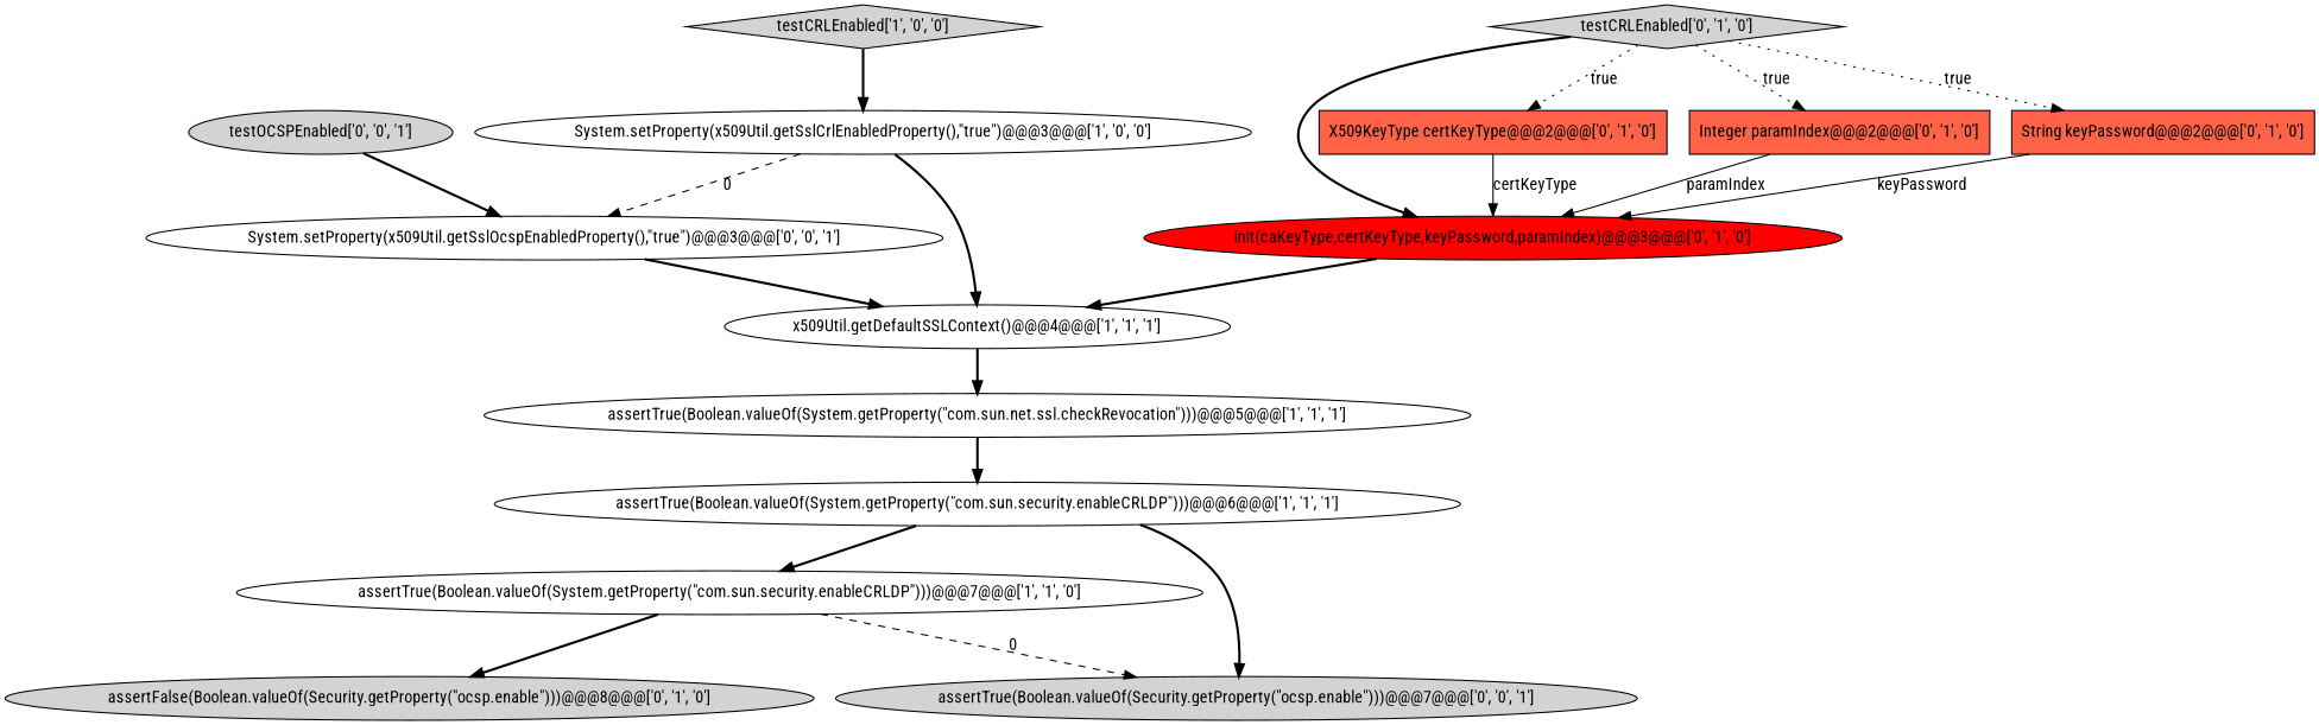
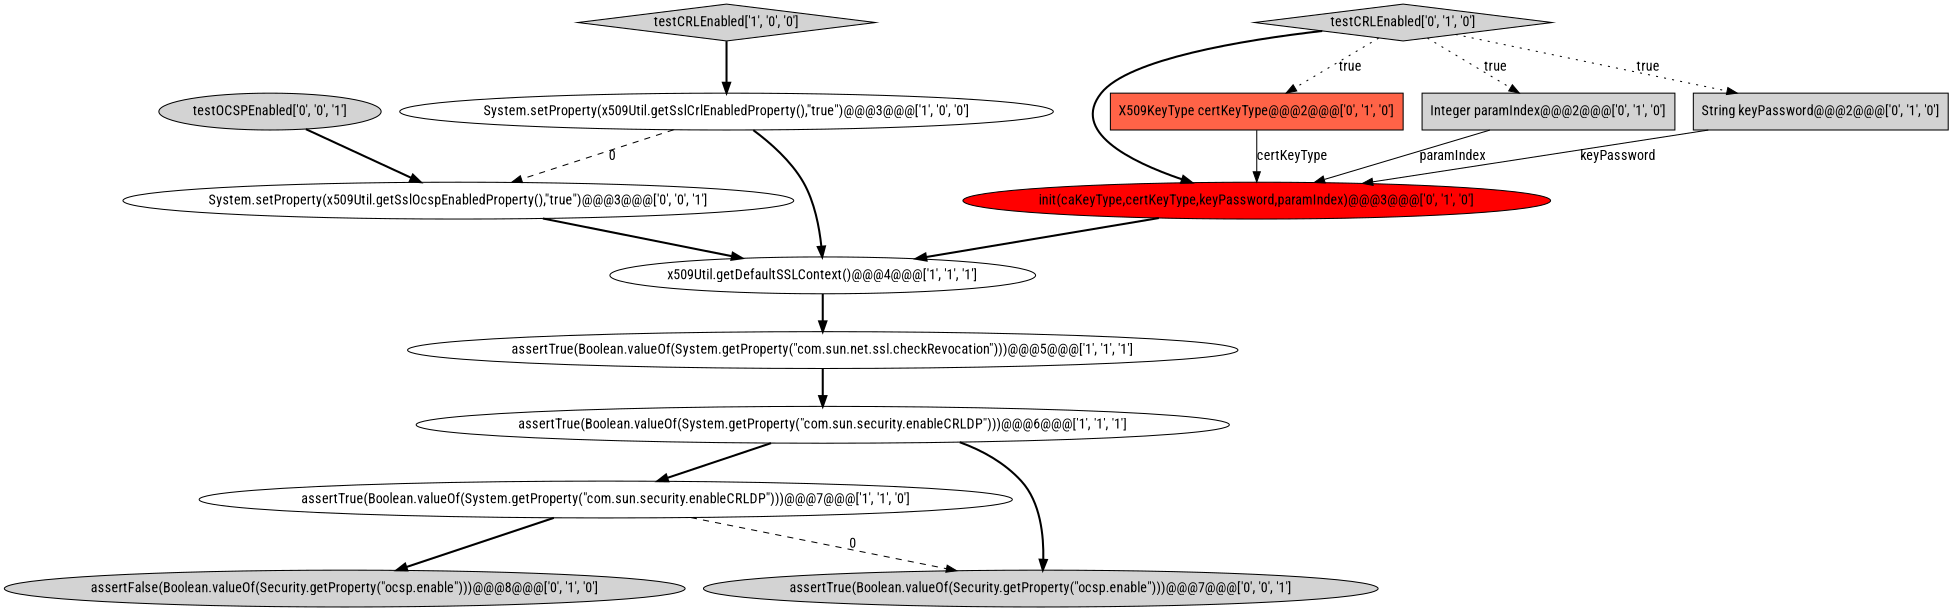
  digraph {
    fontname="Roboto Condensed"
    node [fillcolor=white fontname="Roboto Condensed" shape=ellipse style=filled]
    edge [fontname="Roboto Condensed" style=bold]
    n1 [label="assertTrue(Boolean.valueOf(System.getProperty(\"com.sun.security.enableCRLDP\")))@@@7@@@['1', '1', '0']"]
    n2 [fillcolor=lightgray label="assertFalse(Boolean.valueOf(Security.getProperty(\"ocsp.enable\")))@@@8@@@['0', '1', '0']"]
    n3 [fillcolor=lightgray label="assertTrue(Boolean.valueOf(Security.getProperty(\"ocsp.enable\")))@@@7@@@['0', '0', '1']"]
    n4 [fillcolor=lightgray label="testCRLEnabled['1', '0', '0']" shape=diamond]
    n5 [label="System.setProperty(x509Util.getSslCrlEnabledProperty(),\"true\")@@@3@@@['1', '0', '0']"]
    n6 [label="System.setProperty(x509Util.getSslOcspEnabledProperty(),\"true\")@@@3@@@['0', '0', '1']"]
    n7 [label="x509Util.getDefaultSSLContext()@@@4@@@['1', '1', '1']"]
    n8 [fillcolor=lightgray label="testOCSPEnabled['0', '0', '1']"]
    n9 [label="assertTrue(Boolean.valueOf(System.getProperty(\"com.sun.net.ssl.checkRevocation\")))@@@5@@@['1', '1', '1']"]
    n10 [label="assertTrue(Boolean.valueOf(System.getProperty(\"com.sun.security.enableCRLDP\")))@@@6@@@['1', '1', '1']"]
    n11 [fillcolor=red label="init(caKeyType,certKeyType,keyPassword,paramIndex)@@@3@@@['0', '1', '0']"]
    n12 [fillcolor=tomato label="X509KeyType certKeyType@@@2@@@['0', '1', '0']" shape=box]
-   n13 [fillcolor=tomato label="Integer paramIndex@@@2@@@['0', '1', '0']" shape=box]
+   n13 [fillcolor=lightgray label="Integer paramIndex@@@2@@@['0', '1', '0']" shape=box]
    n14 [fillcolor=lightgray label="testCRLEnabled['0', '1', '0']" shape=diamond]
-   n15 [fillcolor=tomato label="String keyPassword@@@2@@@['0', '1', '0']" shape=box]
+   n15 [fillcolor=lightgray label="String keyPassword@@@2@@@['0', '1', '0']" shape=box]
    n1 -> n2
    n1 -> n3 [label=0 style=dashed]
    n4 -> n5
    n5 -> n6 [label=0 style=dashed]
    n5 -> n7
    n6 -> n7
    n7 -> n9
    n8 -> n6
    n9 -> n10
    n10 -> n1
    n10 -> n3
    n11 -> n7
    n12 -> n11 [label=certKeyType style=solid]
    n13 -> n11 [label=paramIndex style=solid]
    n14 -> n11
    n14 -> n12 [label=true style=dotted]
    n14 -> n13 [label=true style=dotted]
    n14 -> n15 [label=true style=dotted]
    n15 -> n11 [label=keyPassword style=solid]
  }
